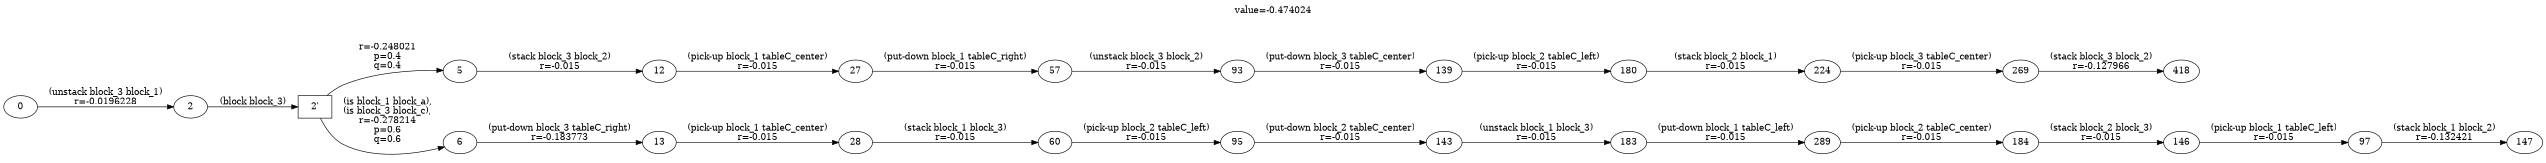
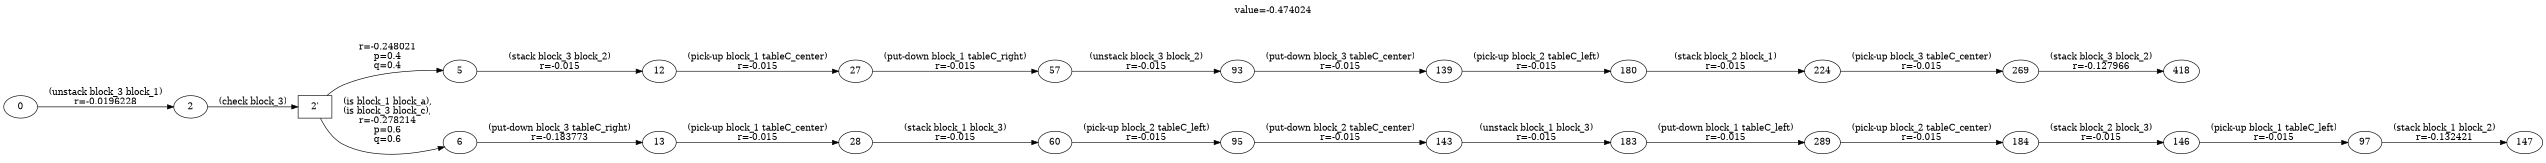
  digraph {
    label="value=-0.474024"
    labelloc=top
    rankdir=LR
    0
    2
    "2'" [shape=box]
    5
    6
    12
    13
    27
    57
    93
    139
    180
    224
    269
    n15 [label=418]
    28
    60
    95
    143
    183
    n21 [label=289]
    184
    146
    97
    147
    0 -> 2 [label="(unstack block_3 block_1)\nr=-0.0196228"]
-   2 -> "2'" [label="(block block_3)"]
+   2 -> "2'" [label="(check block_3)"]
    "2'" -> 5 [label="\nr=-0.248021\np=0.4\nq=0.4"]
    "2'" -> 6 [label="\n(is block_1 block_a),\n(is block_3 block_c),\nr=-0.278214\np=0.6\nq=0.6"]
    5 -> 12 [label="(stack block_3 block_2)\nr=-0.015"]
    6 -> 13 [label="(put-down block_3 tableC_right)\nr=-0.183773"]
    12 -> 27 [label="(pick-up block_1 tableC_center)\nr=-0.015"]
    13 -> 28 [label="(pick-up block_1 tableC_center)\nr=-0.015"]
    27 -> 57 [label="(put-down block_1 tableC_right)\nr=-0.015"]
    57 -> 93 [label="(unstack block_3 block_2)\nr=-0.015"]
    93 -> 139 [label="(put-down block_3 tableC_center)\nr=-0.015"]
    139 -> 180 [label="(pick-up block_2 tableC_left)\nr=-0.015"]
    180 -> 224 [label="(stack block_2 block_1)\nr=-0.015"]
    224 -> 269 [label="(pick-up block_3 tableC_center)\nr=-0.015"]
    269 -> n15 [label="(stack block_3 block_2)\nr=-0.127966"]
    28 -> 60 [label="(stack block_1 block_3)\nr=-0.015"]
    60 -> 95 [label="(pick-up block_2 tableC_left)\nr=-0.015"]
    95 -> 143 [label="(put-down block_2 tableC_center)\nr=-0.015"]
    143 -> 183 [label="(unstack block_1 block_3)\nr=-0.015"]
    183 -> n21 [label="(put-down block_1 tableC_left)\nr=-0.015"]
    n21 -> 184 [label="(pick-up block_2 tableC_center)\nr=-0.015"]
    184 -> 146 [label="(stack block_2 block_3)\nr=-0.015"]
    146 -> 97 [label="(pick-up block_1 tableC_left)\nr=-0.015"]
    97 -> 147 [label="(stack block_1 block_2)\nr=-0.132421"]
  }
